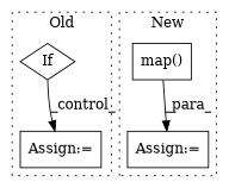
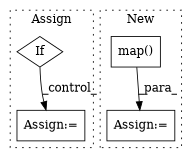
  digraph {
    node [a=68 l=3 shape=box]
    n1 [a=96 label=If s=6312 shape=diamond]
    n2 [label="Assign:=" s=6388]
    n3 [a=75 l="13,1" label="map()" s="7493,7545"]
    n4 [label="Assign:=" s=7490]
    subgraph cluster_1 {
-     label=Old
+     label=Assign
      style=dotted
      n1
      n2
    }
    subgraph cluster_2 {
      label=New
      style=dotted
      n3
      n4
    }
    n1 -> n2 [label=_control_]
    n3 -> n4 [label=_para_]
  }
